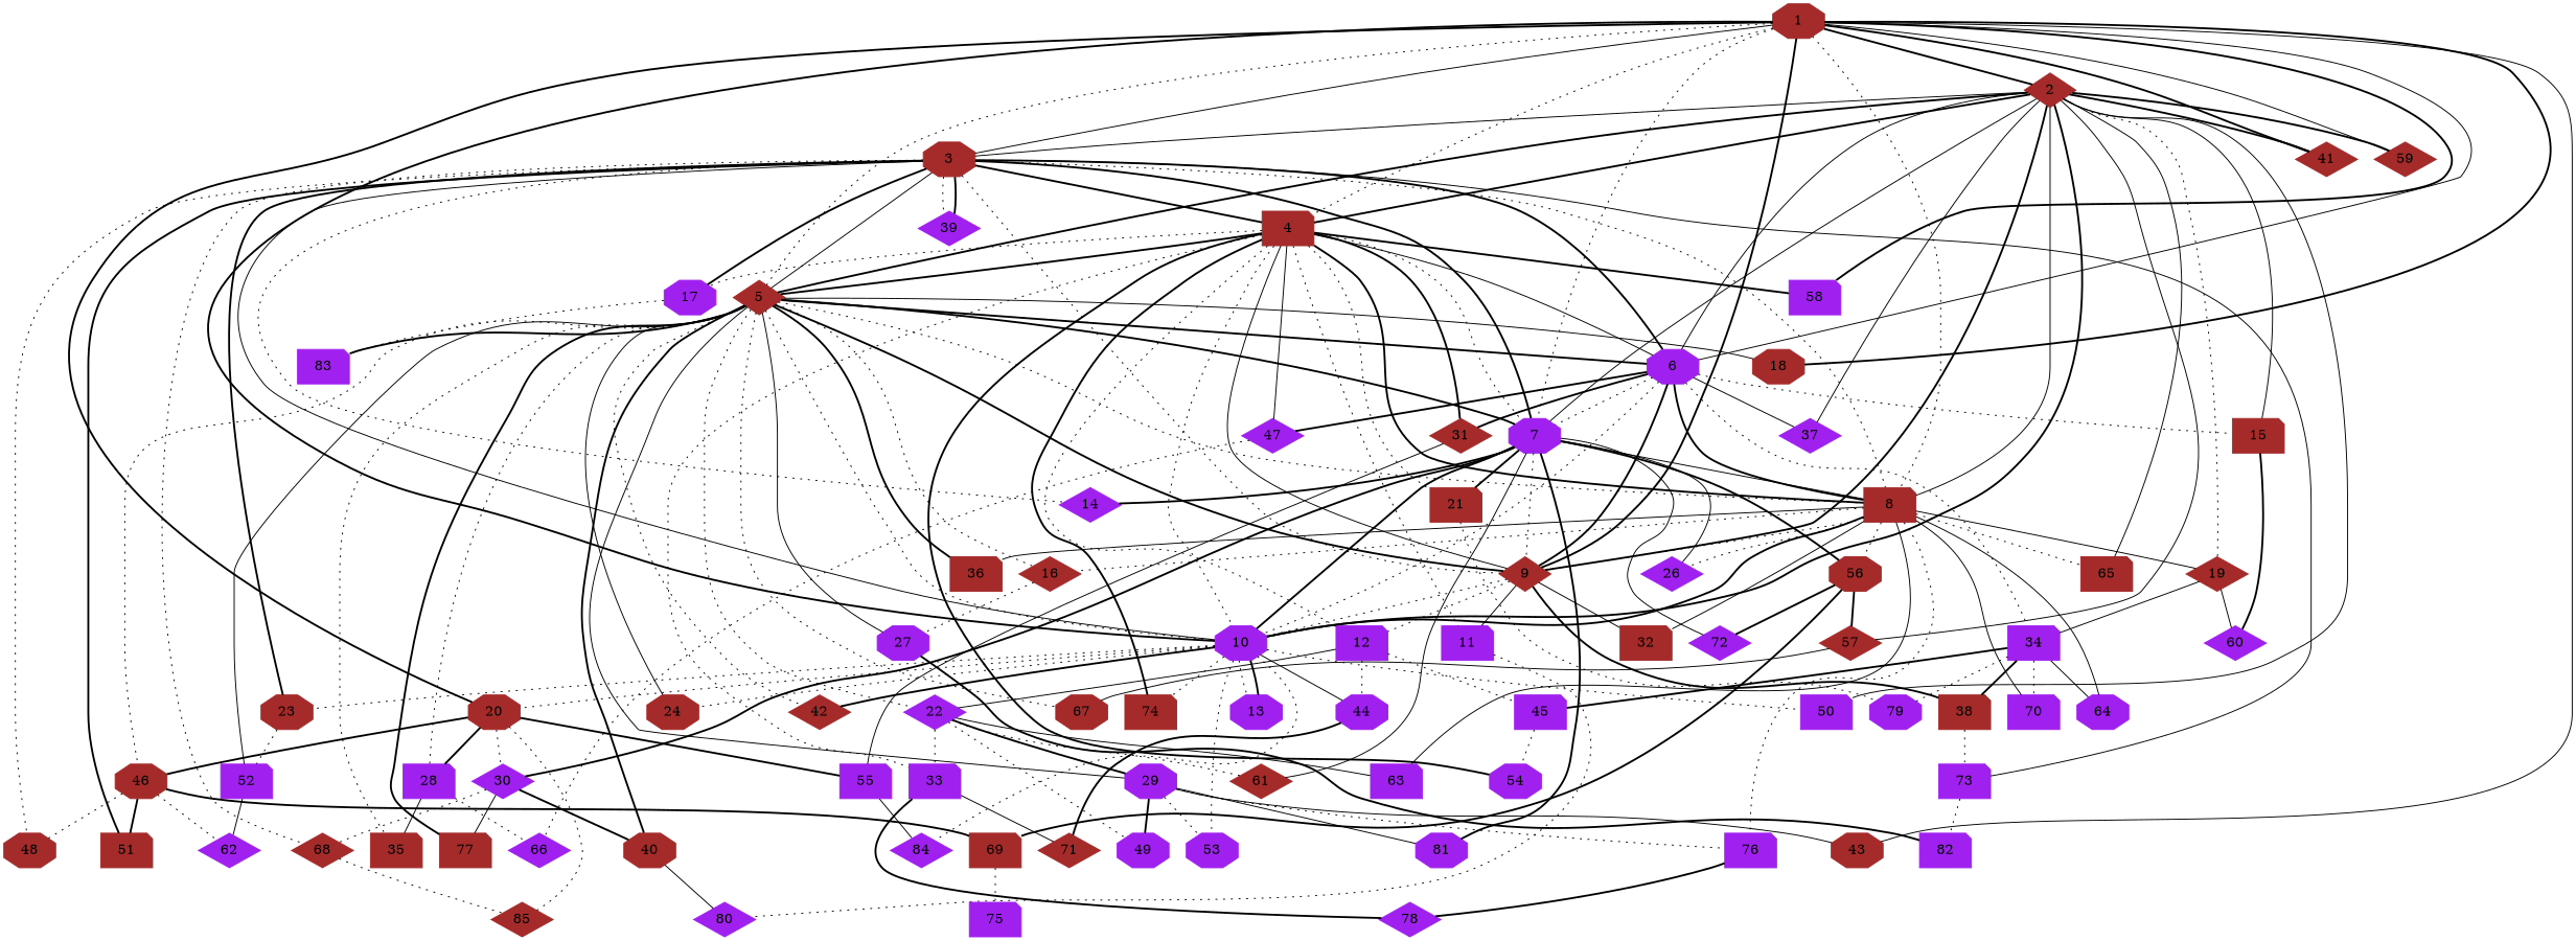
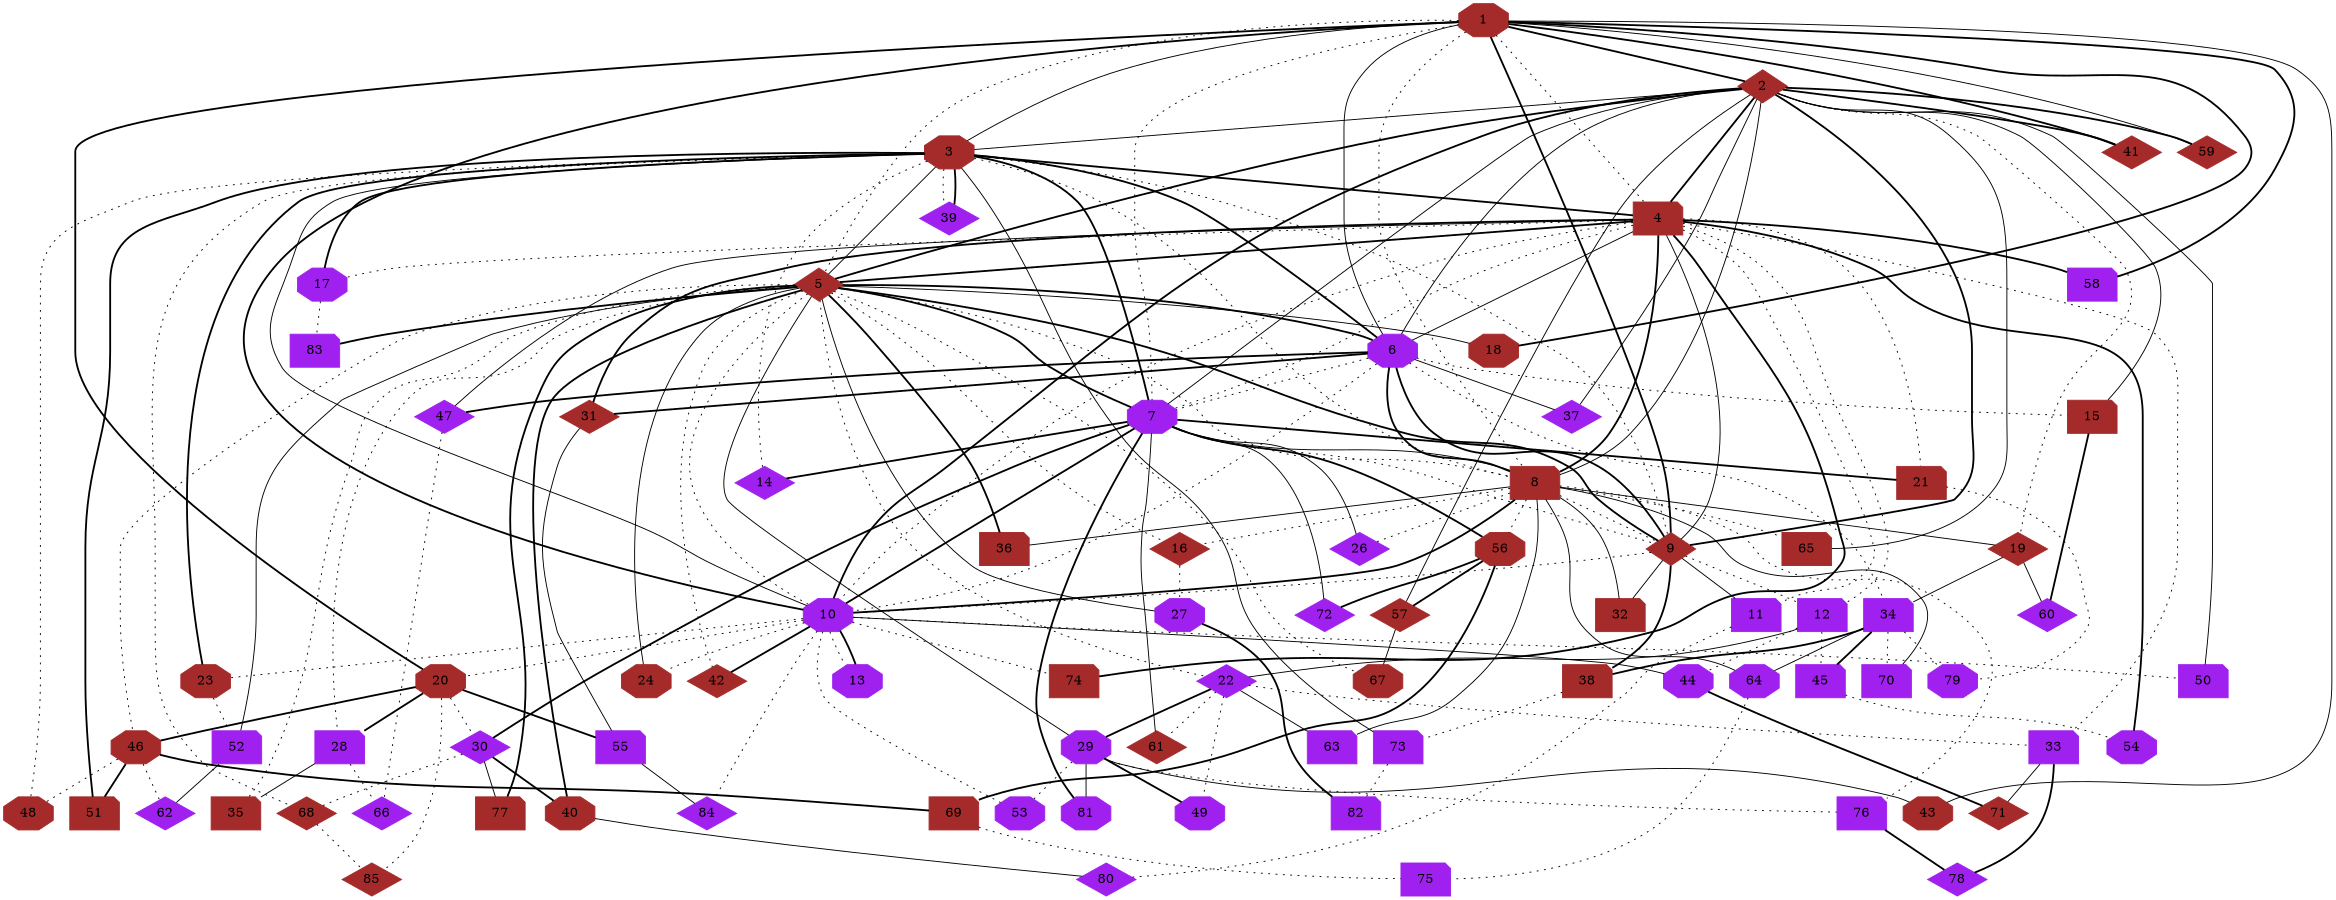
  graph {
    node [color=purple shape=note style=filled]
    edge [style=dotted]
    1 [color=brown shape=octagon]
    2 [color=brown shape=diamond]
    3 [color=brown shape=octagon]
    4 [color=brown]
    5 [color=brown shape=diamond]
    6 [shape=octagon]
    7 [shape=octagon]
    8 [color=brown]
    9 [color=brown shape=diamond]
    10 [shape=octagon]
    18 [color=brown shape=octagon]
    20 [color=brown shape=octagon]
    41 [color=brown shape=diamond]
    43 [color=brown shape=octagon]
    58
    59 [color=brown shape=diamond]
    15 [color=brown]
    19 [color=brown shape=diamond]
    37 [shape=diamond]
    50
    57 [color=brown shape=diamond]
    65 [color=brown]
    14 [shape=diamond]
    17 [shape=octagon]
    23 [color=brown shape=octagon]
    39 [shape=diamond]
    48 [color=brown shape=octagon]
    51 [color=brown]
    68 [color=brown shape=diamond]
    73
    11
    12
    21 [color=brown]
    31 [color=brown shape=diamond]
    33
    47 [shape=diamond]
    54 [shape=octagon]
    74 [color=brown]
    16 [color=brown shape=diamond]
    22 [shape=diamond]
    24 [color=brown shape=octagon]
    27 [shape=octagon]
    28
    29 [shape=octagon]
    35 [color=brown]
    36 [color=brown]
    40 [color=brown shape=octagon]
    42 [color=brown shape=diamond]
    46 [color=brown shape=octagon]
    52
    67 [color=brown shape=octagon]
    77 [color=brown]
    83
    34
    26 [shape=diamond]
    30 [shape=diamond]
    56 [color=brown shape=octagon]
    61 [color=brown shape=diamond]
    72 [shape=diamond]
    81 [shape=octagon]
    32 [color=brown]
    63
    64 [shape=octagon]
    70
    76
    38 [color=brown]
    13 [shape=octagon]
    44 [shape=octagon]
    53 [shape=octagon]
    84 [shape=diamond]
    55
    85 [color=brown shape=diamond]
    60 [shape=diamond]
    82
    80 [shape=diamond]
    45
    79 [shape=octagon]
    71 [color=brown shape=diamond]
    78 [shape=diamond]
    66 [shape=diamond]
    49 [shape=octagon]
    62 [shape=diamond]
    69 [color=brown]
    75
    1 -- 2 [style=bold]
    1 -- 3 [style=solid]
    1 -- 4
    1 -- 5
    1 -- 6 [style=solid]
    1 -- 7
    1 -- 8
    1 -- 9 [style=bold]
    1 -- 10 [style=bold]
    1 -- 18 [style=bold]
    1 -- 20 [style=bold]
    1 -- 41 [style=bold]
    1 -- 43 [style=solid]
    1 -- 58 [style=bold]
    1 -- 59 [style=solid]
    2 -- 3 [style=solid]
    2 -- 4 [style=bold]
    2 -- 5 [style=bold]
    2 -- 6 [style=solid]
    2 -- 7 [style=solid]
    2 -- 8 [style=solid]
    2 -- 9 [style=bold]
    2 -- 10 [style=bold]
    2 -- 41 [style=bold]
    2 -- 59 [style=bold]
    2 -- 15 [style=solid]
    2 -- 19
    2 -- 37 [style=solid]
    2 -- 50 [style=solid]
    2 -- 57 [style=solid]
    2 -- 65 [style=solid]
    3 -- 4 [style=bold]
    3 -- 5 [style=solid]
    3 -- 6 [style=bold]
    3 -- 7 [style=bold]
    3 -- 8
    3 -- 9
    3 -- 10 [style=solid]
    3 -- 14
    3 -- 17 [style=bold]
    3 -- 23 [style=bold]
    3 -- 39
    3 -- 39 [style=bold]
    3 -- 48
    3 -- 51 [style=bold]
    3 -- 68
    3 -- 73 [style=solid]
    4 -- 5 [style=bold]
    4 -- 6 [style=solid]
    4 -- 7
    4 -- 8 [style=bold]
    4 -- 9 [style=solid]
    4 -- 10
    4 -- 58 [style=bold]
    4 -- 17
    4 -- 11
    4 -- 12
    4 -- 21
    4 -- 31 [style=bold]
    4 -- 33
    4 -- 47 [style=solid]
    4 -- 54 [style=bold]
    4 -- 74 [style=bold]
    5 -- 6 [style=bold]
    5 -- 7 [style=bold]
    5 -- 8
    5 -- 9 [style=bold]
    5 -- 10
    5 -- 18 [style=solid]
    5 -- 16
    5 -- 22
    5 -- 24 [style=solid]
    5 -- 27 [style=solid]
    5 -- 28
    5 -- 29 [style=solid]
    5 -- 35
    5 -- 36 [style=bold]
    5 -- 40 [style=bold]
    5 -- 42
    5 -- 46
    5 -- 52 [style=solid]
    5 -- 67
    5 -- 77 [style=bold]
    5 -- 83 [style=bold]
    6 -- 7
    6 -- 8 [style=bold]
    6 -- 9 [style=bold]
    6 -- 10
    6 -- 15
    6 -- 37 [style=solid]
    6 -- 31 [style=bold]
    6 -- 47 [style=bold]
    6 -- 34
    7 -- 8 [style=solid]
    7 -- 9
    7 -- 10 [style=bold]
    7 -- 14 [style=bold]
    7 -- 21 [style=bold]
    7 -- 26 [style=solid]
    7 -- 30 [style=bold]
    7 -- 56 [style=bold]
    7 -- 61 [style=solid]
    7 -- 72 [style=solid]
    7 -- 81 [style=bold]
    8 -- 9
    8 -- 10 [style=bold]
    8 -- 19 [style=solid]
    8 -- 65
    8 -- 16
    8 -- 36 [style=solid]
    8 -- 26
    8 -- 56
    8 -- 32 [style=solid]
    8 -- 63 [style=solid]
    8 -- 64 [style=solid]
    8 -- 70 [style=solid]
    8 -- 76
    9 -- 10
    9 -- 11 [style=solid]
    9 -- 12
    9 -- 32 [style=solid]
    9 -- 38 [style=bold]
    10 -- 20
    10 -- 50
    10 -- 23
    10 -- 74
    10 -- 24
    10 -- 42 [style=bold]
    10 -- 13
    10 -- 13 [style=bold]
    10 -- 44 [style=solid]
    10 -- 53
    10 -- 84
    20 -- 28 [style=bold]
    20 -- 46 [style=bold]
    20 -- 30
    20 -- 55 [style=bold]
    20 -- 85
    15 -- 60 [style=bold]
    19 -- 34 [style=solid]
    19 -- 60 [style=solid]
    57 -- 67 [style=solid]
    17 -- 83
    23 -- 52
    68 -- 85
    73 -- 82
    11 -- 80
    12 -- 22 [style=solid]
    12 -- 44
    12 -- 45
    21 -- 79
    31 -- 55 [style=solid]
    33 -- 71 [style=solid]
    33 -- 78 [style=bold]
    47 -- 66
    16 -- 27
    22 -- 33
    22 -- 29 [style=bold]
    22 -- 61
    22 -- 63 [style=solid]
    22 -- 49
    27 -- 82 [style=bold]
    28 -- 35 [style=solid]
    28 -- 66
    29 -- 43 [style=solid]
    29 -- 81 [style=solid]
    29 -- 76
    29 -- 53
    29 -- 49 [style=bold]
    40 -- 80 [style=solid]
    46 -- 48
    46 -- 51 [style=bold]
    46 -- 62
    46 -- 69 [style=bold]
    52 -- 62 [style=solid]
    34 -- 64 [style=solid]
    34 -- 70
    34 -- 38 [style=bold]
    34 -- 45 [style=bold]
    34 -- 79
    30 -- 68
    30 -- 40 [style=bold]
    30 -- 77 [style=solid]
    56 -- 57 [style=bold]
    56 -- 72 [style=bold]
    56 -- 69 [style=bold]
+   64 -- 75
    76 -- 78 [style=bold]
    38 -- 73
    44 -- 71 [style=bold]
    55 -- 84 [style=solid]
    45 -- 54
    69 -- 75
  }
